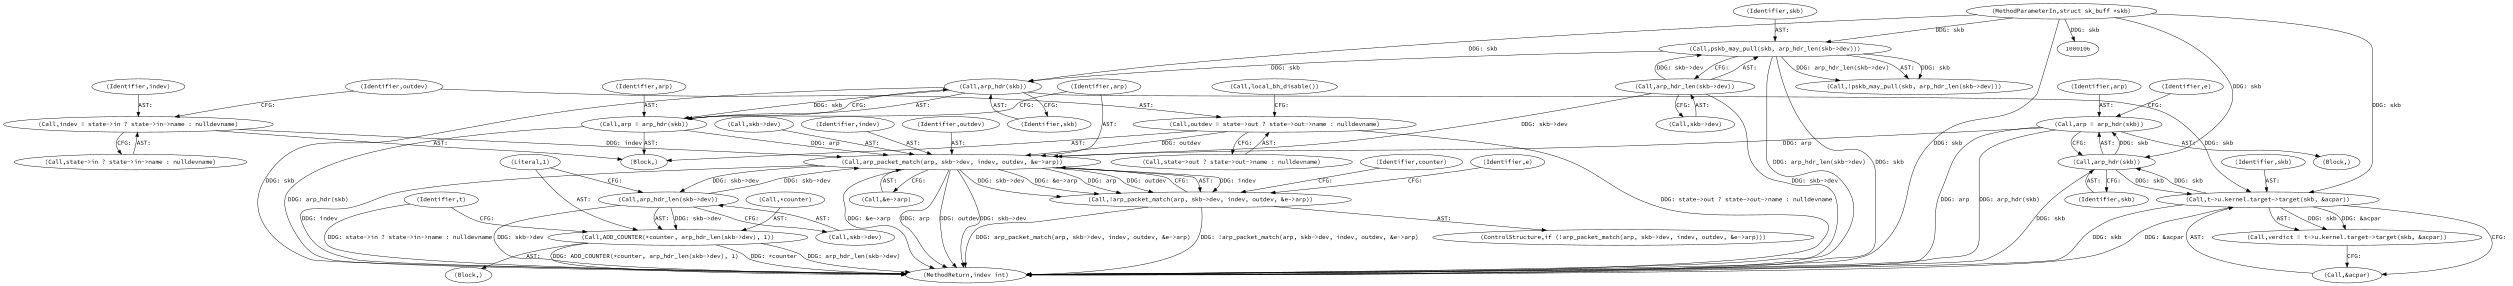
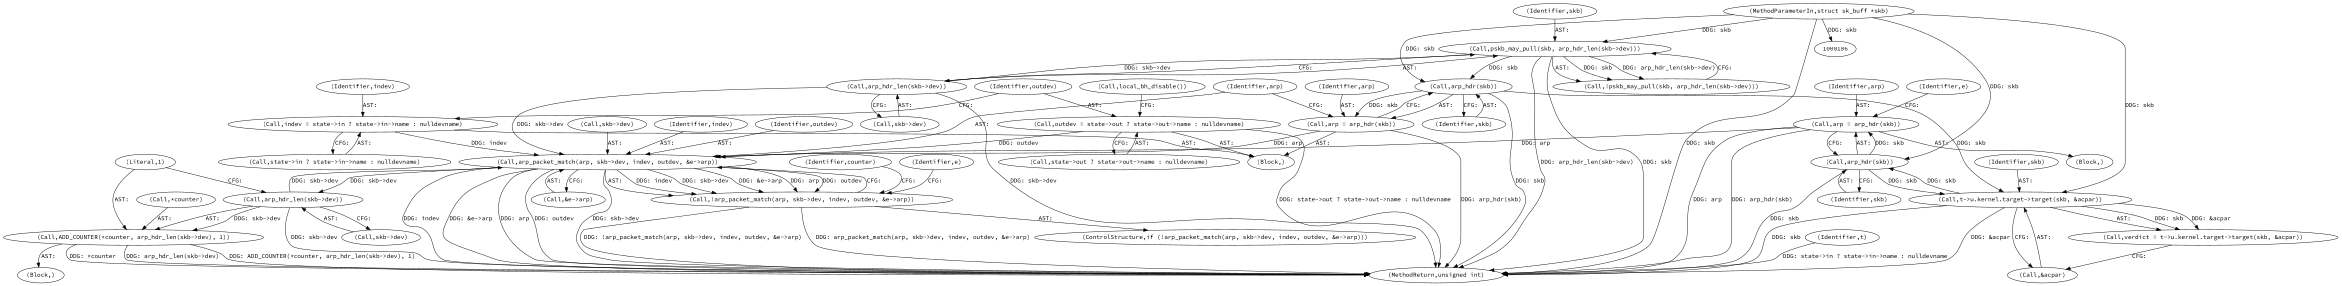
  digraph {
    fontname="Source Code Pro"
    node [fontname="Source Code Pro"]
    edge [fontname="Source Code Pro"]
    n1 [label="(Call,arp_packet_match(arp, skb->dev, indev, outdev, &e->arp))"]
    n2 [label="(Call,arp_hdr_len(skb->dev))"]
    n3 [label="(Call,!arp_packet_match(arp, skb->dev, indev, outdev, &e->arp))"]
    n4 [label="(Call,&e->arp)"]
-   n5 [label="(MethodReturn,indev int)"]
+   n5 [label="(MethodReturn,unsigned int)"]
    n6 [label="(Call,ADD_COUNTER(*counter, arp_hdr_len(skb->dev), 1))"]
    n7 [label="(Call,skb->dev)"]
    n8 [label="(ControlStructure,if (!arp_packet_match(arp, skb->dev, indev, outdev, &e->arp)))"]
    n9 [label="(Call,arp = arp_hdr(skb))"]
    n10 [label="(Call,arp_hdr(skb))"]
    n11 [label="(Block,)"]
    n12 [label="(Call,t->u.kernel.target->target(skb, &acpar))"]
    n13 [label="(Identifier,skb)"]
    n14 [label="(Call,verdict = t->u.kernel.target->target(skb, &acpar))"]
    n15 [label="(Call,&acpar)"]
    n16 [label="(Call,arp_hdr(skb))"]
    n17 [label="(Call,arp = arp_hdr(skb))"]
    n18 [label="(Identifier,skb)"]
    n19 [label="(Block,)"]
    n20 [label="(Call,pskb_may_pull(skb, arp_hdr_len(skb->dev)))"]
    n21 [label="(Call,arp_hdr_len(skb->dev))"]
    n22 [label="(Call,!pskb_may_pull(skb, arp_hdr_len(skb->dev)))"]
    n23 [label="(Call,skb->dev)"]
    n24 [label="(MethodParameterIn,struct sk_buff *skb)"]
    1000106
    n26 [label="(Block,)"]
    n27 [label="(Call,indev = state->in ? state->in->name : nulldevname)"]
    n28 [label="(Call,state->in ? state->in->name : nulldevname)"]
    n29 [label="(Call,outdev = state->out ? state->out->name : nulldevname)"]
    n30 [label="(Call,state->out ? state->out->name : nulldevname)"]
    n31 [label="(Literal,1)"]
    n32 [label="(Identifier,arp)"]
    n33 [label="(Call,*counter)"]
    n34 [label="(Identifier,indev)"]
    n35 [label="(Identifier,counter)"]
    n36 [label="(Identifier,outdev)"]
    n37 [label="(Call,local_bh_disable())"]
    n38 [label="(Identifier,arp)"]
    n39 [label="(Call,skb->dev)"]
    n40 [label="(Identifier,e)"]
    n41 [label="(Identifier,skb)"]
    n42 [label="(Identifier,indev)"]
    n43 [label="(Identifier,skb)"]
    n44 [label="(Identifier,t)"]
    n45 [label="(Identifier,e)"]
    n46 [label="(Identifier,outdev)"]
    n47 [label="(Identifier,arp)"]
    n1 -> n2 [label="DDG: skb->dev"]
    n1 -> n3 [label="AST: "]
    n1 -> n3 [label="DDG: indev"]
    n1 -> n3 [label="DDG: skb->dev"]
    n1 -> n3 [label="DDG: &e->arp"]
    n1 -> n3 [label="DDG: arp"]
    n1 -> n3 [label="DDG: outdev"]
    n1 -> n4 [label="CFG: "]
    n1 -> n5 [label="DDG: indev"]
    n1 -> n5 [label="DDG: &e->arp"]
    n1 -> n5 [label="DDG: arp"]
    n1 -> n5 [label="DDG: outdev"]
    n1 -> n5 [label="DDG: skb->dev"]
    n2 -> n1 [label="DDG: skb->dev"]
    n2 -> n5 [label="DDG: skb->dev"]
    n2 -> n6 [label="AST: "]
    n2 -> n6 [label="DDG: skb->dev"]
    n2 -> n7 [label="CFG: "]
    n3 -> n1 [label="CFG: "]
    n3 -> n5 [label="DDG: !arp_packet_match(arp, skb->dev, indev, outdev, &e->arp)"]
    n3 -> n5 [label="DDG: arp_packet_match(arp, skb->dev, indev, outdev, &e->arp)"]
    n3 -> n8 [label="AST: "]
    n4 -> n1 [label="AST: "]
    n6 -> n5 [label="DDG: *counter"]
    n6 -> n5 [label="DDG: arp_hdr_len(skb->dev)"]
    n6 -> n5 [label="DDG: ADD_COUNTER(*counter, arp_hdr_len(skb->dev), 1)"]
    n6 -> n26 [label="AST: "]
    n7 -> n2 [label="AST: "]
    n9 -> n1 [label="DDG: arp"]
    n9 -> n5 [label="DDG: arp"]
    n9 -> n5 [label="DDG: arp_hdr(skb)"]
    n9 -> n10 [label="CFG: "]
    n9 -> n11 [label="AST: "]
    n10 -> n5 [label="DDG: skb"]
    n10 -> n9 [label="AST: "]
    n10 -> n9 [label="DDG: skb"]
    n10 -> n12 [label="DDG: skb"]
    n10 -> n13 [label="CFG: "]
    n12 -> n5 [label="DDG: skb"]
    n12 -> n5 [label="DDG: &acpar"]
    n12 -> n10 [label="DDG: skb"]
    n12 -> n14 [label="AST: "]
    n12 -> n14 [label="DDG: skb"]
    n12 -> n14 [label="DDG: &acpar"]
    n12 -> n15 [label="CFG: "]
    n13 -> n10 [label="AST: "]
    n14 -> n15 [label="CFG: "]
    n15 -> n12 [label="AST: "]
    n16 -> n5 [label="DDG: skb"]
    n16 -> n12 [label="DDG: skb"]
    n16 -> n17 [label="AST: "]
    n16 -> n17 [label="DDG: skb"]
    n16 -> n18 [label="CFG: "]
    n17 -> n1 [label="DDG: arp"]
    n17 -> n5 [label="DDG: arp_hdr(skb)"]
    n17 -> n16 [label="CFG: "]
    n17 -> n19 [label="AST: "]
    n18 -> n16 [label="AST: "]
    n20 -> n5 [label="DDG: arp_hdr_len(skb->dev)"]
    n20 -> n5 [label="DDG: skb"]
    n20 -> n16 [label="DDG: skb"]
    n20 -> n21 [label="CFG: "]
    n20 -> n22 [label="AST: "]
    n20 -> n22 [label="DDG: skb"]
    n20 -> n22 [label="DDG: arp_hdr_len(skb->dev)"]
    n21 -> n1 [label="DDG: skb->dev"]
    n21 -> n5 [label="DDG: skb->dev"]
    n21 -> n20 [label="AST: "]
    n21 -> n20 [label="DDG: skb->dev"]
    n21 -> n23 [label="CFG: "]
+   n22 -> n20 [label="CFG: "]
    n23 -> n21 [label="AST: "]
    n24 -> n5 [label="DDG: skb"]
    n24 -> n10 [label="DDG: skb"]
    n24 -> n12 [label="DDG: skb"]
    n24 -> n16 [label="DDG: skb"]
    n24 -> n20 [label="DDG: skb"]
    n24 -> 1000106 [label="DDG: skb"]
    n27 -> n1 [label="DDG: indev"]
    n27 -> n19 [label="AST: "]
    n27 -> n28 [label="CFG: "]
    n28 -> n27 [label="AST: "]
    n29 -> n1 [label="DDG: outdev"]
    n29 -> n5 [label="DDG: state->out ? state->out->name : nulldevname"]
    n29 -> n19 [label="AST: "]
    n29 -> n30 [label="CFG: "]
    n30 -> n29 [label="AST: "]
    n31 -> n2 [label="CFG: "]
    n31 -> n6 [label="AST: "]
    n32 -> n17 [label="AST: "]
    n33 -> n6 [label="AST: "]
    n34 -> n27 [label="AST: "]
    n35 -> n3 [label="CFG: "]
    n36 -> n27 [label="CFG: "]
    n36 -> n29 [label="AST: "]
    n37 -> n29 [label="CFG: "]
    n38 -> n9 [label="AST: "]
    n39 -> n1 [label="AST: "]
    n40 -> n3 [label="CFG: "]
    n41 -> n20 [label="AST: "]
    n42 -> n1 [label="AST: "]
    n43 -> n12 [label="AST: "]
    n44 -> n5 [label="DDG: state->in ? state->in->name : nulldevname"]
-   n44 -> n6 [label="CFG: "]
    n45 -> n9 [label="CFG: "]
    n46 -> n1 [label="AST: "]
    n47 -> n1 [label="AST: "]
    n47 -> n17 [label="CFG: "]
  }
